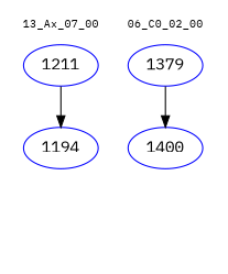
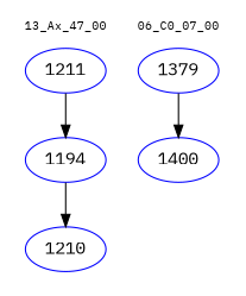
  digraph {
    fontname="IBM Plex Mono"
    node [color=blue fontname="IBM Plex Mono"]
    edge [color=black fontname="IBM Plex Mono"]
    n1 [label=1194]
    n2 [label=1211]
+   n3 [label=1210]
    n4 [label=1379]
    n5 [label=1400]
    subgraph cluster_1 {
      color=white
      fontsize=10
-     label="13_Ax_07_00"
+     label="13_Ax_47_00"
      n1
      n2
+     n3
    }
    subgraph cluster_2 {
      color=white
      fontsize=10
-     label="06_C0_02_00"
+     label="06_C0_07_00"
      n4
      n5
    }
+   n1 -> n3
    n2 -> n1
    n4 -> n5
  }
